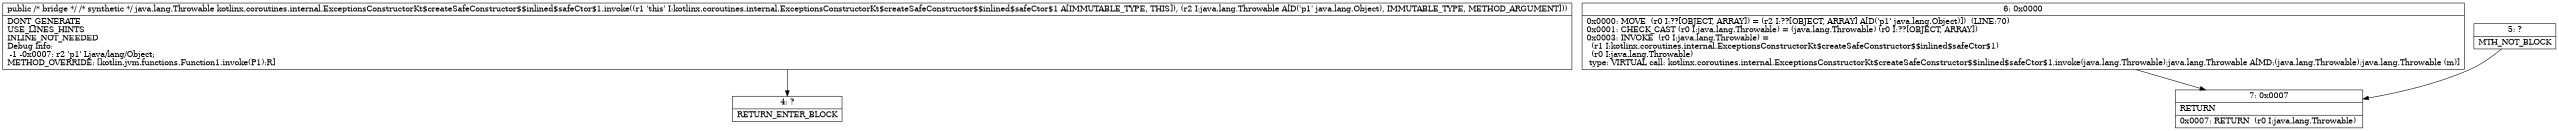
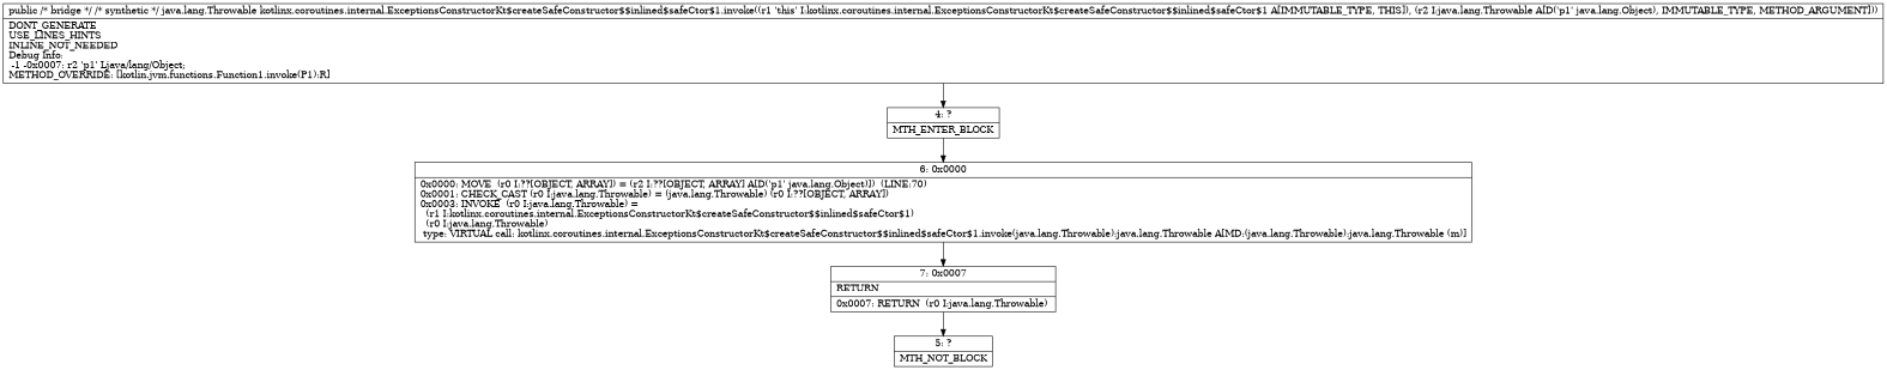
  digraph {
    node [shape=record]
-   n1 [label="{4\:\ ?|RETURN_ENTER_BLOCK\l}"]
+   n1 [label="{4\:\ ?|MTH_ENTER_BLOCK\l}"]
    n2 [label="{6\:\ 0x0000|0x0000: MOVE  (r0 I:??[OBJECT, ARRAY]) = (r2 I:??[OBJECT, ARRAY] A[D('p1' java.lang.Object)])  (LINE:70)\l0x0001: CHECK_CAST (r0 I:java.lang.Throwable) = (java.lang.Throwable) (r0 I:??[OBJECT, ARRAY]) \l0x0003: INVOKE  (r0 I:java.lang.Throwable) = \l  (r1 I:kotlinx.coroutines.internal.ExceptionsConstructorKt$createSafeConstructor$$inlined$safeCtor$1)\l  (r0 I:java.lang.Throwable)\l type: VIRTUAL call: kotlinx.coroutines.internal.ExceptionsConstructorKt$createSafeConstructor$$inlined$safeCtor$1.invoke(java.lang.Throwable):java.lang.Throwable A[MD:(java.lang.Throwable):java.lang.Throwable (m)]\l}"]
    n3 [label="{7\:\ 0x0007|RETURN\l|0x0007: RETURN  (r0 I:java.lang.Throwable) \l}"]
    n4 [label="{5\:\ ?|MTH_NOT_BLOCK\l}"]
    n5 [label="{public \/* bridge *\/ \/* synthetic *\/ java.lang.Throwable kotlinx.coroutines.internal.ExceptionsConstructorKt$createSafeConstructor$$inlined$safeCtor$1.invoke((r1 'this' I:kotlinx.coroutines.internal.ExceptionsConstructorKt$createSafeConstructor$$inlined$safeCtor$1 A[IMMUTABLE_TYPE, THIS]), (r2 I:java.lang.Throwable A[D('p1' java.lang.Object), IMMUTABLE_TYPE, METHOD_ARGUMENT]))  | DONT_GENERATE\lUSE_LINES_HINTS\lINLINE_NOT_NEEDED\lDebug Info:\l  \-1 \-0x0007: r2 'p1' Ljava\/lang\/Object;\lMETHOD_OVERRIDE: [kotlin.jvm.functions.Function1.invoke(P1):R]\l}"]
+   n1 -> n2
    n2 -> n3
-   n4 -> n3
+   n3 -> n4
    n5 -> n1
  }
